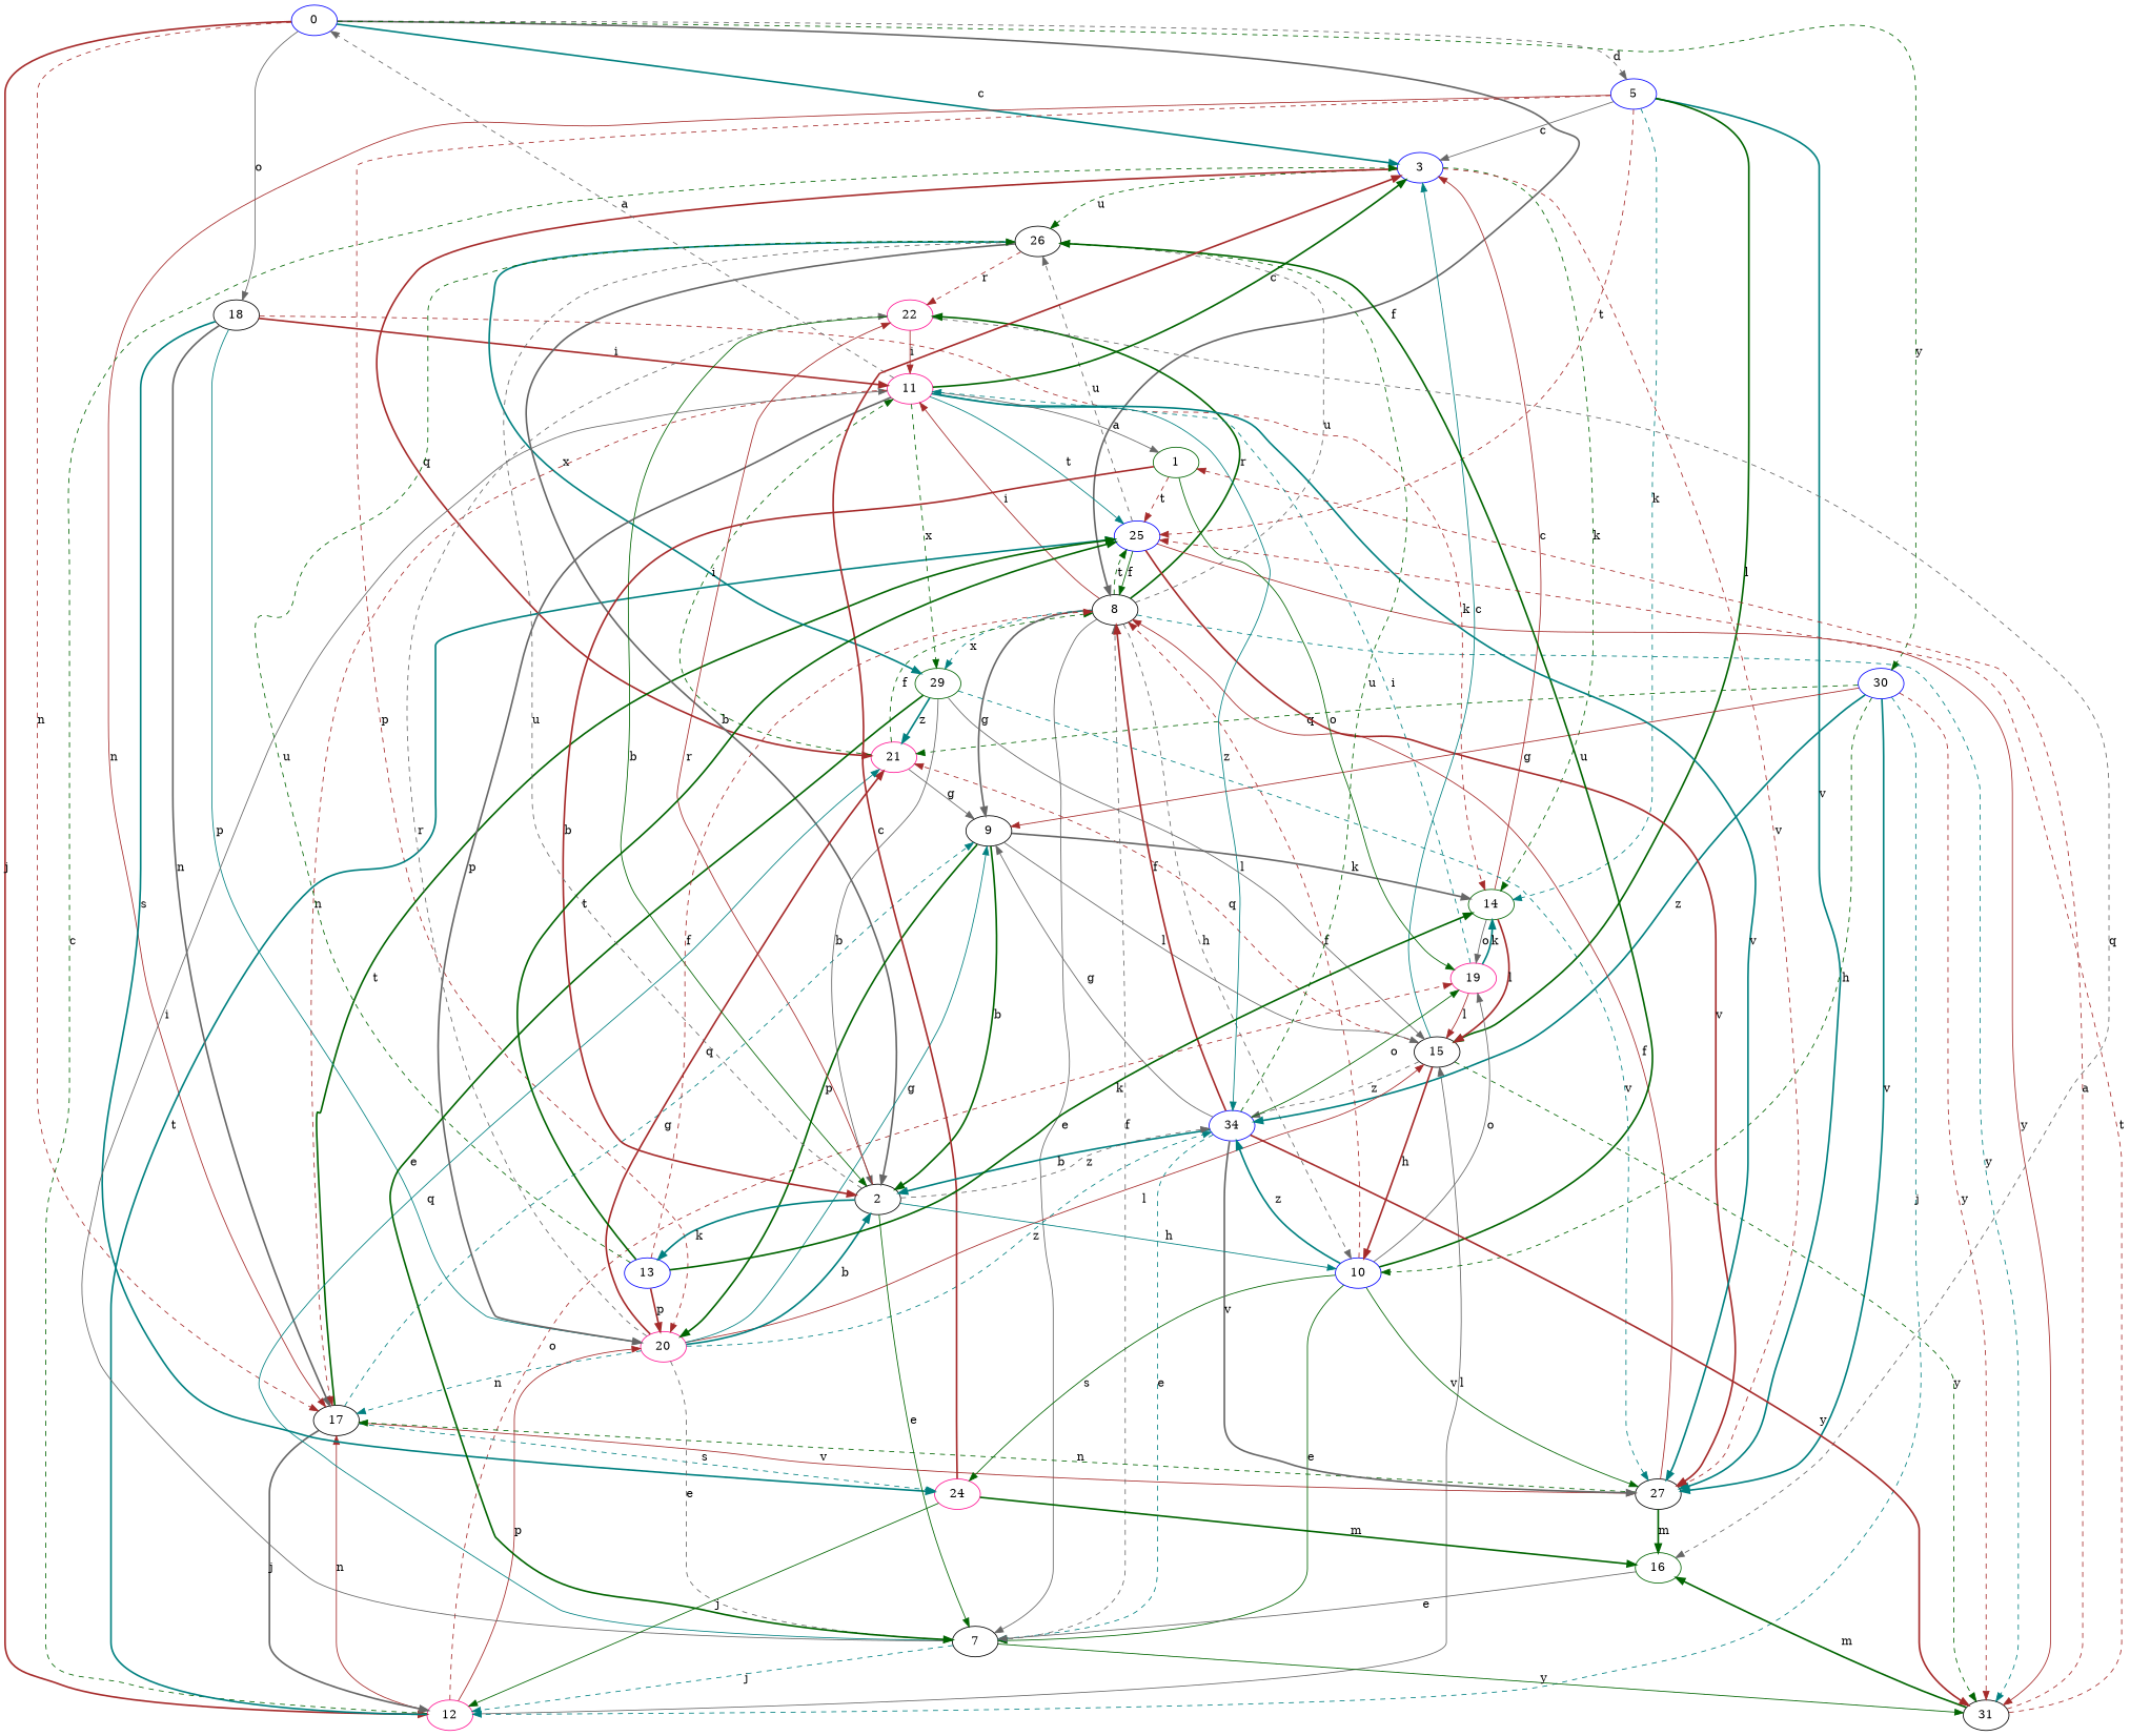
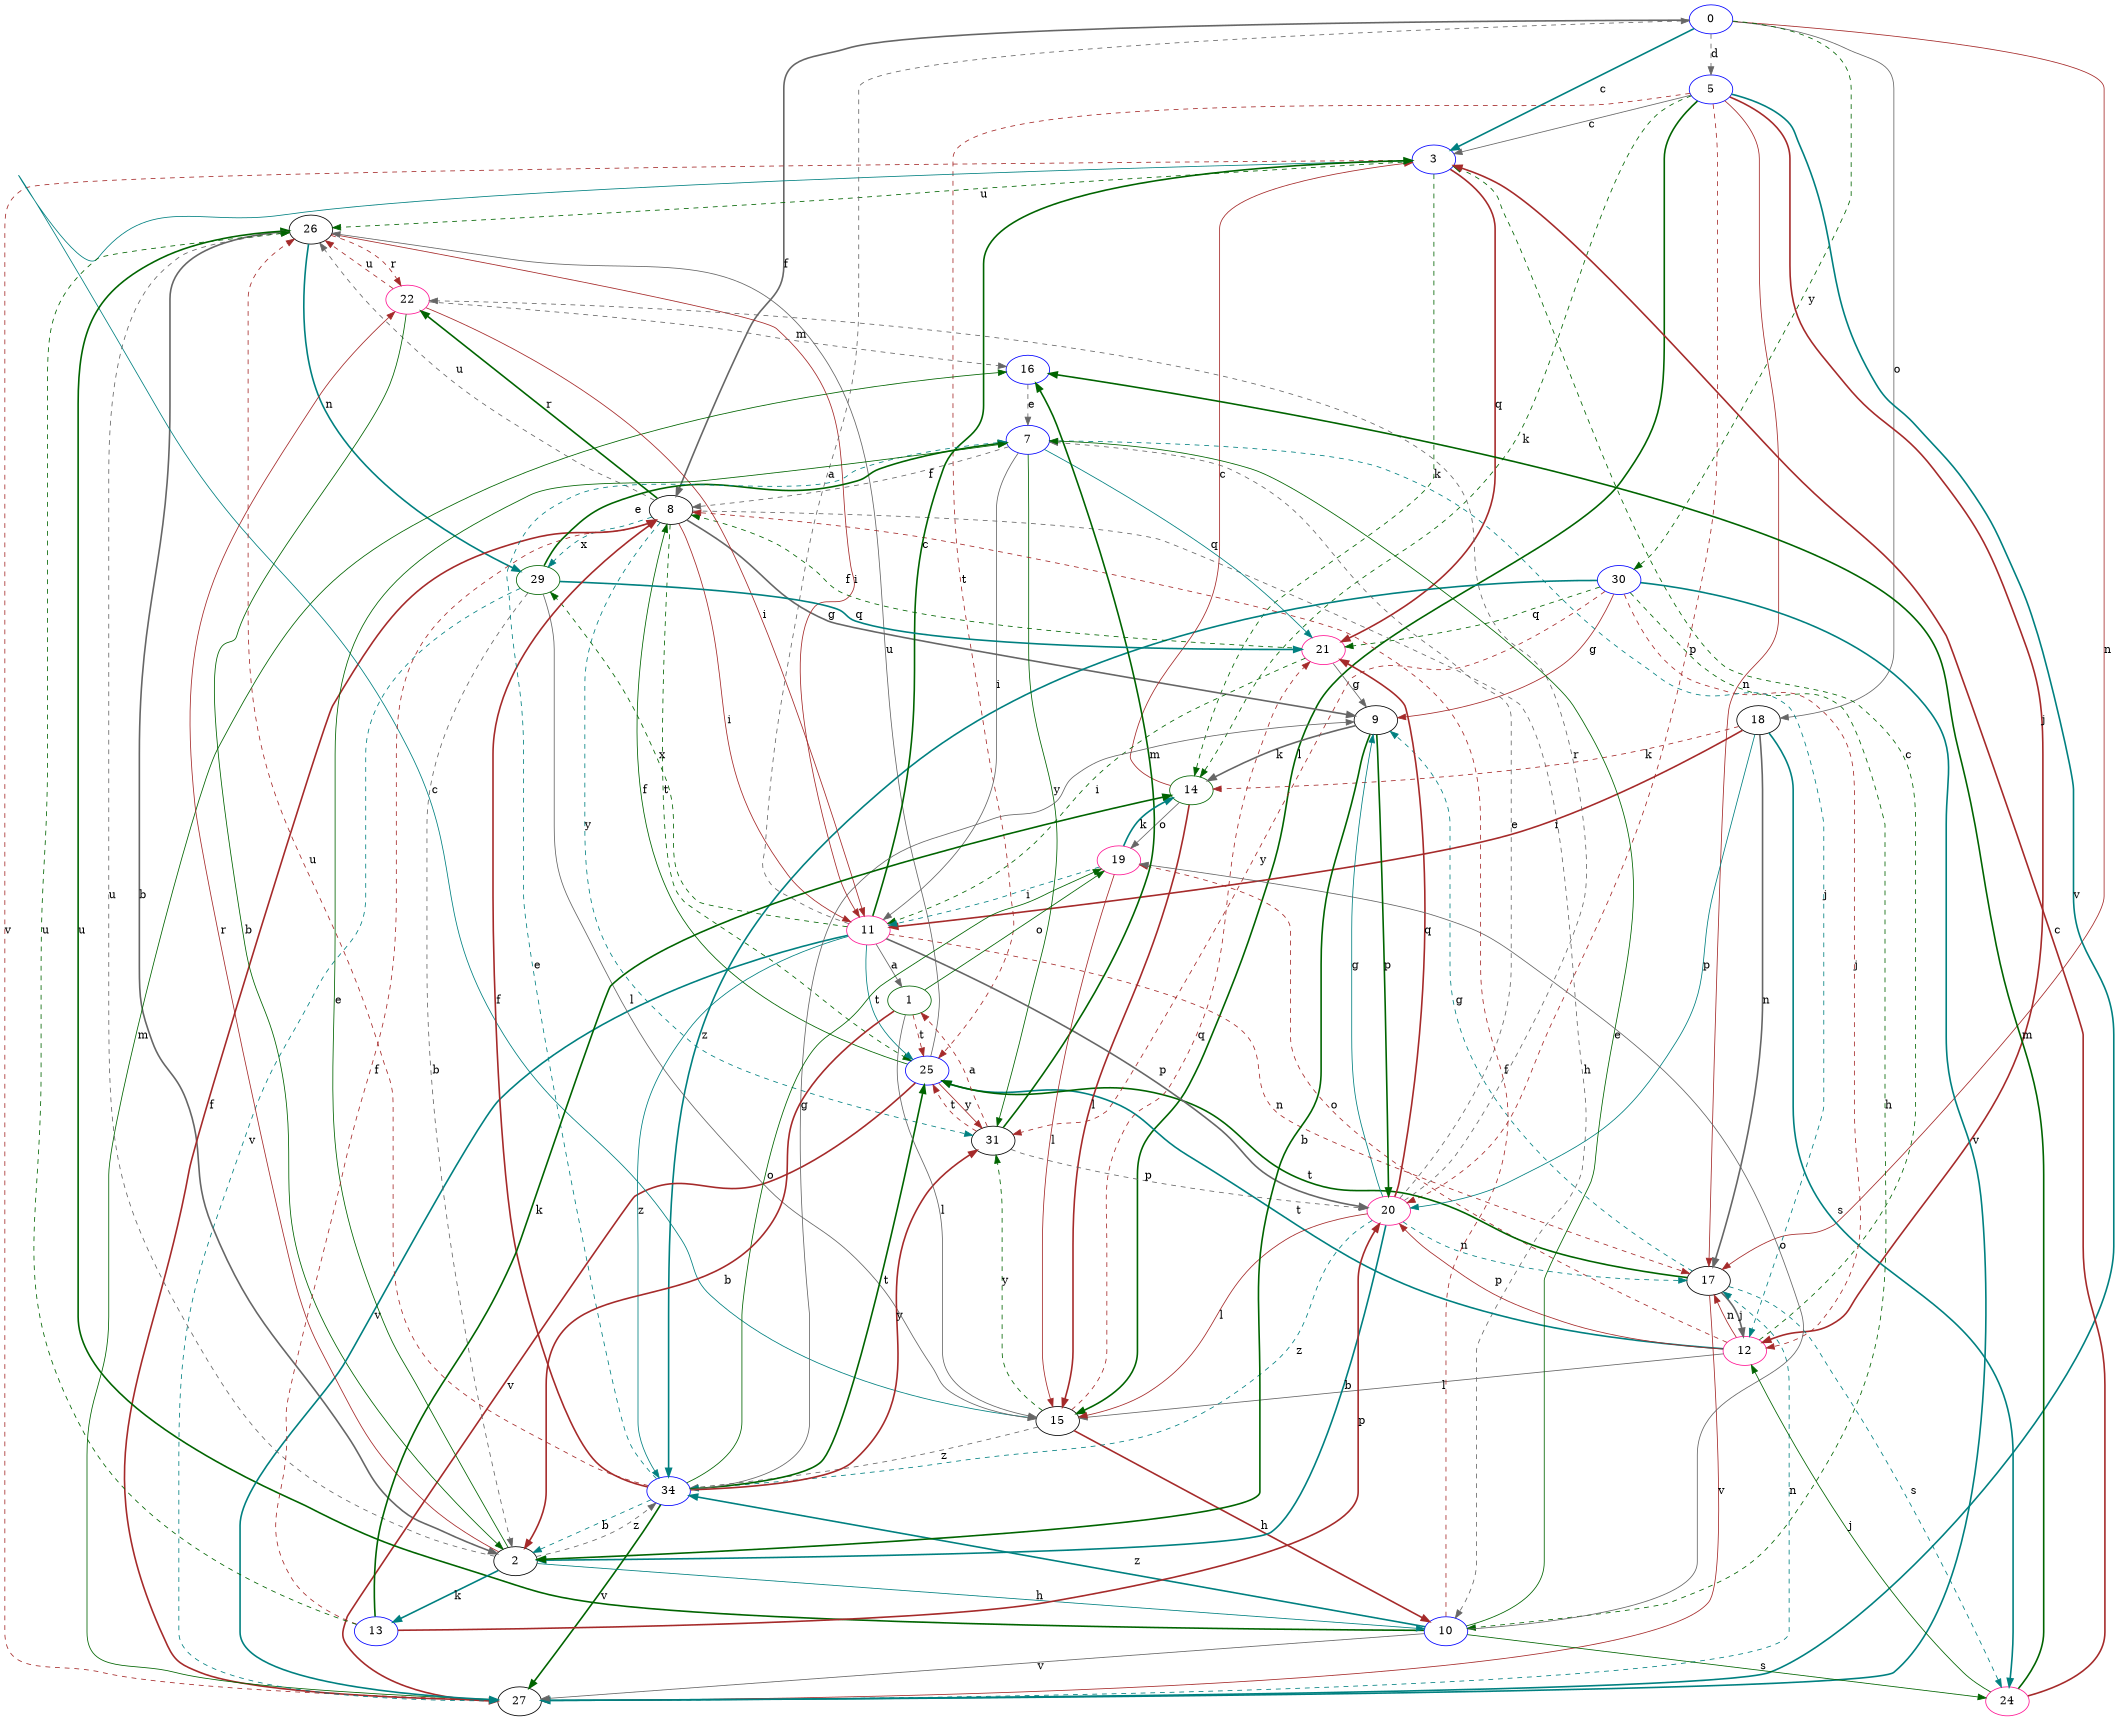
  strict digraph {
    node [color=blue]
    edge [color=brown style=dashed]
    0
    3
    5
    8 [color=black]
    12 [color=deeppink]
    17 [color=black]
    18 [color=black]
    30
    26 [color=black]
    14 [color=darkgreen]
    21 [color=deeppink]
    27 [color=black]
    25
    15 [color=black]
    20 [color=deeppink]
-   7 [color=black]
+   7
    10
    22 [color=deeppink]
    11 [color=deeppink]
    31 [color=black]
    9 [color=black]
    29 [color=darkgreen]
    19 [color=deeppink]
    24 [color=deeppink]
    34
    1 [color=darkgreen]
    2 [color=black]
    13
-   16 [color=darkgreen]
+   16
    0 -> 3 [color=teal label=c style=bold]
    0 -> 5 [color=gray40 label=d]
    0 -> 8 [color=gray40 label=f style=bold]
-   0 -> 12 [label=j style=bold]
-   0 -> 17 [label=n]
+   5 -> 12 [label=j style=bold]
+   0 -> 17 [label=n style=solid]
    0 -> 18 [color=gray40 label=o style=solid]
    0 -> 30 [color=darkgreen label=y]
    3 -> 26 [color=darkgreen label=u]
    3 -> 14 [color=darkgreen label=k]
    3 -> 21 [label=q style=bold]
    3 -> 27 [label=v]
    5 -> 3 [color=gray40 label=c style=solid]
    5 -> 17 [label=n style=solid]
-   5 -> 14 [color=teal label=k]
+   5 -> 14 [color=darkgreen label=k]
    5 -> 27 [color=teal label=v style=bold]
    5 -> 25 [label=t]
    5 -> 15 [color=darkgreen label=l style=bold]
    5 -> 20 [label=p]
    8 -> 26 [color=gray40 label=u]
    8 -> 25 [color=darkgreen label=t]
-   8 -> 7 [color=gray40 label=e style=solid]
    8 -> 10 [color=gray40 label=h]
    8 -> 22 [color=darkgreen label=r style=bold]
    8 -> 11 [label=i style=solid]
    8 -> 31 [color=teal label=y]
    8 -> 9 [color=gray40 label=g style=bold]
    8 -> 29 [color=teal label=x]
    12 -> 3 [color=darkgreen label=c]
    12 -> 17 [label=n style=solid]
    12 -> 25 [color=teal label=t style=bold]
    12 -> 15 [color=gray40 label=l style=solid]
    12 -> 20 [label=p style=solid]
    12 -> 19 [label=o]
    17 -> 12 [color=gray40 label=j style=bold]
    17 -> 27 [label=v style=solid]
    17 -> 25 [color=darkgreen label=t style=bold]
    17 -> 9 [color=teal label=g]
    17 -> 24 [color=teal label=s]
    18 -> 17 [color=gray40 label=n style=bold]
    18 -> 14 [label=k]
    18 -> 20 [color=teal label=p style=solid]
    18 -> 11 [label=i style=bold]
    18 -> 24 [color=teal label=s style=bold]
-   30 -> 12 [color=teal label=j]
+   30 -> 12 [label=j]
    30 -> 21 [color=darkgreen label=q]
    30 -> 27 [color=teal label=v style=bold]
    30 -> 10 [color=darkgreen label=h]
    30 -> 31 [label=y]
    30 -> 9 [label=g style=solid]
    30 -> 34 [color=teal label=z style=bold]
    26 -> 22 [label=r]
-   26 -> 29 [color=teal label=x style=bold]
+   26 -> 11 [label=i style=solid]
+   26 -> 29 [color=teal label=n style=bold]
    26 -> 2 [color=gray40 label=b style=bold]
    14 -> 3 [label=c style=solid]
    14 -> 15 [label=l style=bold]
    14 -> 19 [color=gray40 label=o style=solid]
    21 -> 8 [color=darkgreen label=f]
    21 -> 11 [color=darkgreen label=i]
    21 -> 9 [color=gray40 label=g style=solid]
-   27 -> 8 [label=f style=solid]
-   27 -> 17 [color=darkgreen label=n]
-   27 -> 16 [color=darkgreen label=m style=bold]
+   27 -> 8 [label=f style=bold]
+   27 -> 17 [color=teal label=n]
+   27 -> 16 [color=darkgreen label=m style=solid]
    25 -> 8 [color=darkgreen label=f style=solid]
-   25 -> 26 [color=gray40 label=u]
+   25 -> 26 [color=gray40 label=u style=solid]
    25 -> 27 [label=v style=bold]
    25 -> 31 [label=y style=solid]
    15 -> 3 [color=teal label=c style=solid]
    15 -> 21 [label=q]
    15 -> 10 [label=h style=bold]
    15 -> 31 [color=darkgreen label=y]
    15 -> 34 [color=gray40 label=z]
    20 -> 17 [color=teal label=n]
    20 -> 21 [label=q style=bold]
    20 -> 15 [label=l style=solid]
    20 -> 7 [color=gray40 label=e]
    20 -> 22 [color=gray40 label=r]
    20 -> 9 [color=teal label=g style=solid]
    20 -> 34 [color=teal label=z]
    20 -> 2 [color=teal label=b style=bold]
    7 -> 8 [color=gray40 label=f]
    7 -> 12 [color=teal label=j]
    7 -> 21 [color=teal label=q style=solid]
    7 -> 11 [color=gray40 label=i style=solid]
    7 -> 31 [color=darkgreen label=y style=solid]
    10 -> 8 [label=f]
    10 -> 26 [color=darkgreen label=u style=bold]
-   10 -> 27 [color=darkgreen label=v style=solid]
+   10 -> 27 [color=gray40 label=v style=solid]
    10 -> 7 [color=darkgreen label=e style=solid]
    10 -> 19 [color=gray40 label=o style=solid]
    10 -> 24 [color=darkgreen label=s style=solid]
    10 -> 34 [color=teal label=z style=bold]
+   22 -> 26 [label=u]
    22 -> 11 [label=i style=solid]
    22 -> 2 [color=darkgreen label=b style=solid]
-   22 -> 16 [color=gray40 label=q]
+   22 -> 16 [color=gray40 label=m]
    11 -> 0 [color=gray40 label=a]
    11 -> 3 [color=darkgreen label=c style=bold]
    11 -> 17 [label=n]
    11 -> 27 [color=teal label=v style=bold]
    11 -> 25 [color=teal label=t style=solid]
    11 -> 20 [color=gray40 label=p style=bold]
    11 -> 29 [color=darkgreen label=x]
    11 -> 34 [color=teal label=z style=solid]
    11 -> 1 [color=gray40 label=a style=solid]
    31 -> 25 [label=t]
+   31 -> 20 [color=gray40 label=p]
    31 -> 1 [label=a]
    31 -> 16 [color=darkgreen label=m style=bold]
    9 -> 14 [color=gray40 label=k style=bold]
-   9 -> 15 [color=gray40 label=l style=solid]
+   1 -> 15 [color=gray40 label=l style=solid]
    9 -> 20 [color=darkgreen label=p style=bold]
    9 -> 2 [color=darkgreen label=b style=bold]
-   29 -> 21 [color=teal label=z style=bold]
+   29 -> 21 [color=teal label=q style=bold]
    29 -> 27 [color=teal label=v]
    29 -> 15 [color=gray40 label=l style=solid]
    29 -> 7 [color=darkgreen label=e style=bold]
-   29 -> 2 [color=gray40 label=b style=solid]
+   29 -> 2 [color=gray40 label=b]
    19 -> 14 [color=teal label=k style=bold]
    19 -> 15 [label=l style=solid]
    19 -> 11 [color=teal label=i]
    24 -> 3 [label=c style=bold]
    24 -> 12 [color=darkgreen label=j style=solid]
    24 -> 16 [color=darkgreen label=m style=bold]
    34 -> 8 [label=f style=bold]
-   34 -> 26 [color=darkgreen label=u]
-   34 -> 27 [color=gray40 label=v style=bold]
+   34 -> 26 [label=u]
+   34 -> 27 [color=darkgreen label=v style=bold]
    34 -> 7 [color=teal label=e]
    34 -> 31 [label=y style=bold]
    34 -> 9 [color=gray40 label=g style=solid]
    34 -> 19 [color=darkgreen label=o style=solid]
-   34 -> 2 [color=teal label=b style=bold]
+   34 -> 2 [color=teal label=b]
    1 -> 25 [label=t]
    1 -> 19 [color=darkgreen label=o style=solid]
    1 -> 2 [label=b style=bold]
    2 -> 26 [color=gray40 label=u]
    2 -> 7 [color=darkgreen label=e style=solid]
    2 -> 10 [color=teal label=h style=solid]
    2 -> 22 [label=r style=solid]
    2 -> 34 [color=gray40 label=z]
    2 -> 13 [color=teal label=k style=bold]
    13 -> 8 [label=f]
    13 -> 26 [color=darkgreen label=u]
    13 -> 14 [color=darkgreen label=k style=bold]
-   13 -> 25 [color=darkgreen label=t style=bold]
+   34 -> 25 [color=darkgreen label=t style=bold]
    13 -> 20 [label=p style=bold]
-   16 -> 7 [color=gray40 label=e style=solid]
+   16 -> 7 [color=gray40 label=e]
  }
